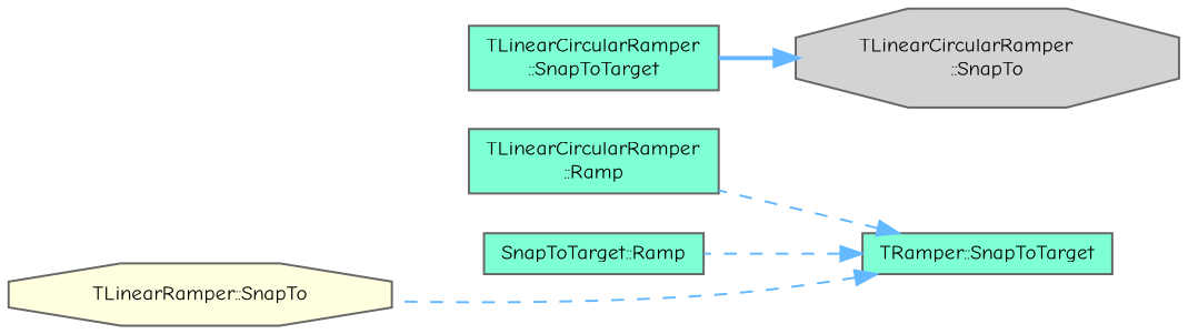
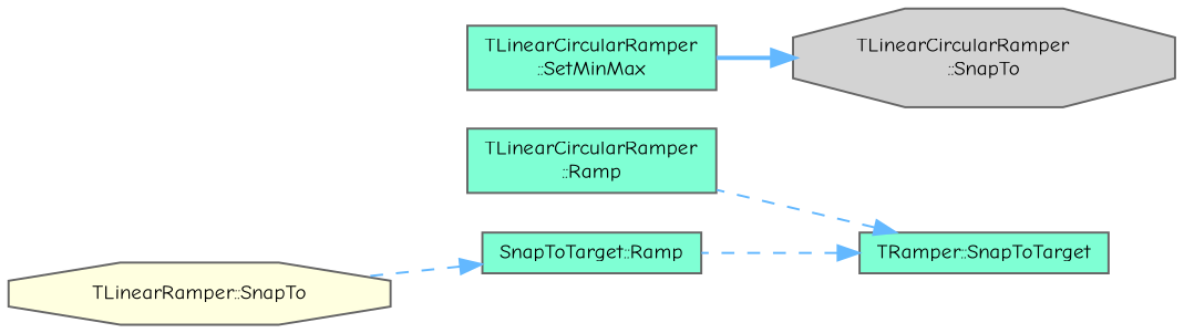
  digraph {
    fontname="Comic Neue"
    rankdir=RL
    node [color=grey40 fillcolor=aquamarine fontname="Comic Neue" fontsize=10 shape=box style=filled]
    edge [color=steelblue1 dir=back fontname="Comic Neue" fontsize=10 labelfontname=Helvetica labelfontsize=10 style=dashed]
    n1 [color=gray40 fontcolor=black height=0.2 label="TRamper::SnapToTarget" width=0.4]
    n2 [height=0.2 label="TLinearCircularRamper\l::Ramp" width=0.4]
    n3 [height=0.2 label="SnapToTarget::Ramp" width=0.4]
    n4 [fillcolor=lightyellow height=0.2 label="TLinearRamper::SnapTo" shape=octagon width=0.4]
    n5 [fillcolor=lightgrey height=0.2 label="TLinearCircularRamper\l::SnapTo" shape=octagon width=0.4]
-   n6 [height=0.2 label="TLinearCircularRamper\l::SnapToTarget" width=0.4]
+   n6 [height=0.2 label="TLinearCircularRamper\l::SetMinMax" width=0.4]
    n1 -> n2
    n1 -> n3
-   n1 -> n4
+   n3 -> n4
    n5 -> n6 [style=bold]
  }
